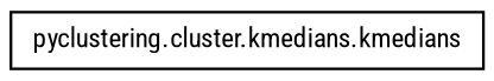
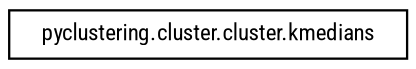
  digraph {
    rankdir=LR
    fontname="Roboto Condensed"
-   n1 [color=black fillcolor=white fontname="Roboto Condensed" fontsize=10 height=0.2 label="pyclustering.cluster.kmedians.kmedians" shape=record style=filled width=0.4]
+   n1 [color=black fillcolor=white fontname="Roboto Condensed" fontsize=10 height=0.2 label="pyclustering.cluster.cluster.kmedians" shape=record style=filled width=0.4]
  }
